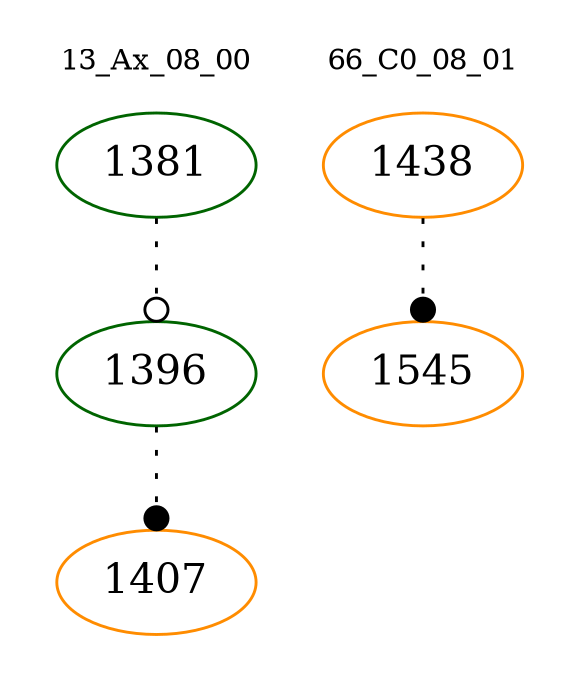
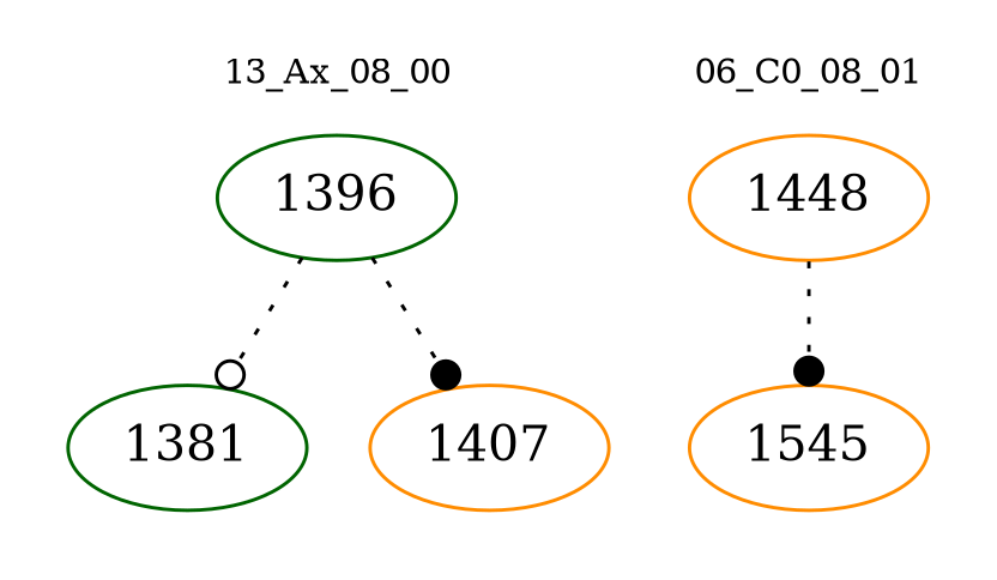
  digraph {
    node [color=darkorange]
    edge [arrowhead=dot color=black style=dotted]
    n1 [color=darkgreen label=1396]
    n2 [color=darkgreen label=1381]
    n3 [label=1407]
-   n4 [label=1438]
+   n4 [label=1448]
    n5 [label=1545]
    subgraph cluster_1 {
      color=white
      fontsize=10
      label="13_Ax_08_00"
      n1
      n2
      n3
    }
    subgraph cluster_2 {
      color=white
      fontsize=10
-     label="66_C0_08_01"
+     label="06_C0_08_01"
      n4
      n5
    }
-   n2 -> n1 [arrowhead=odot]
+   n1 -> n2 [arrowhead=odot]
    n1 -> n3
    n4 -> n5
  }
